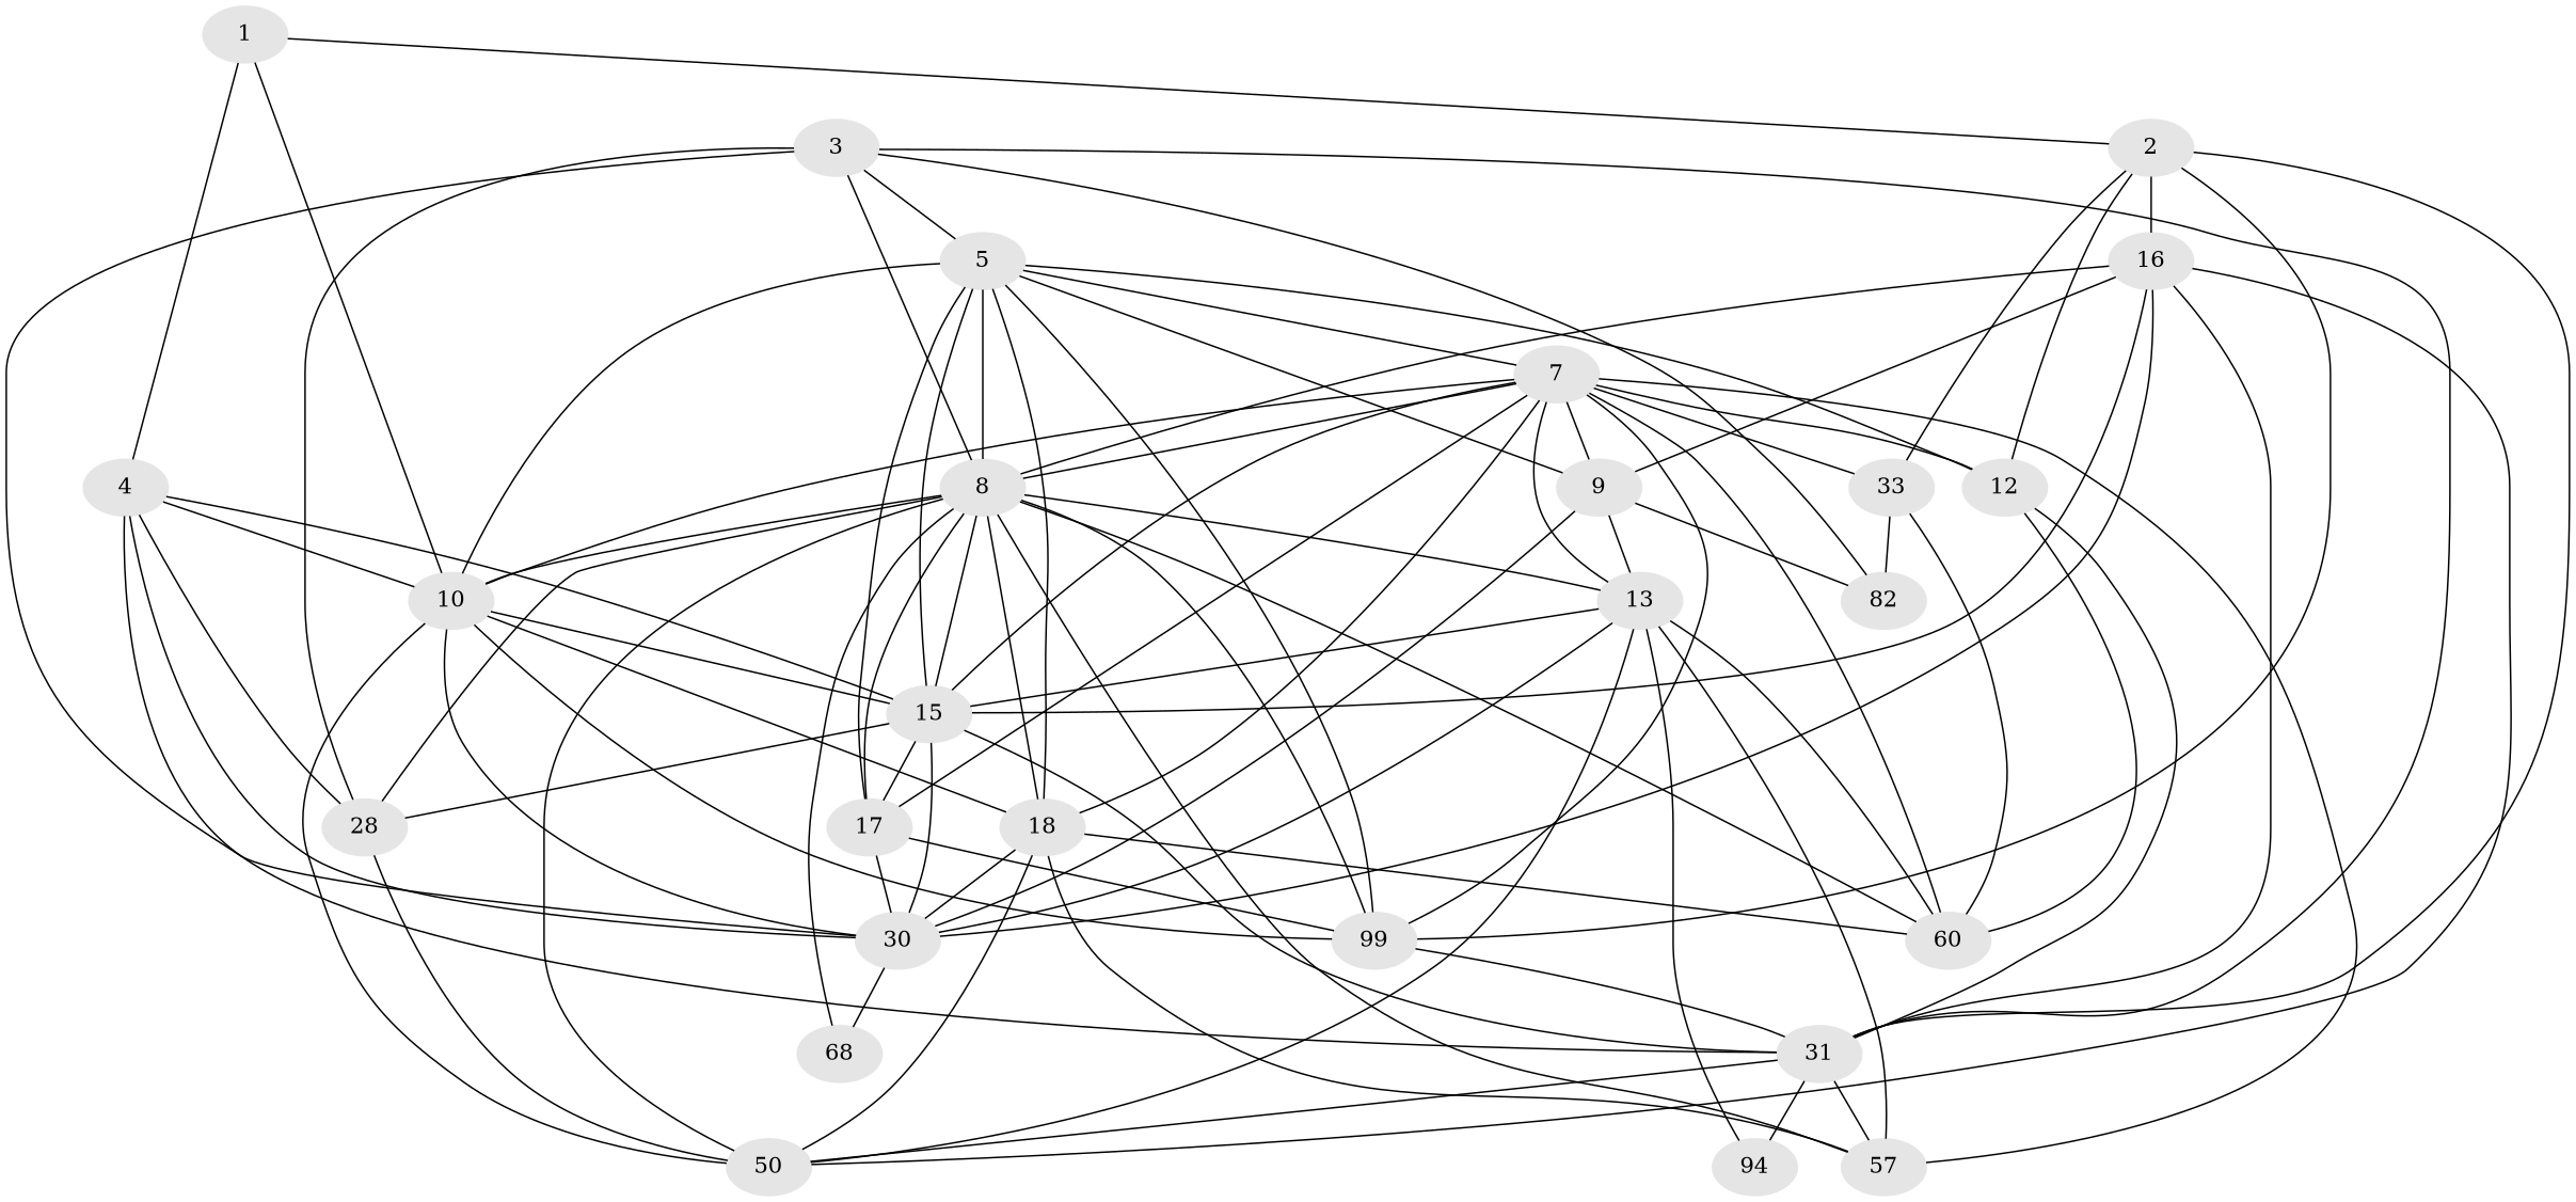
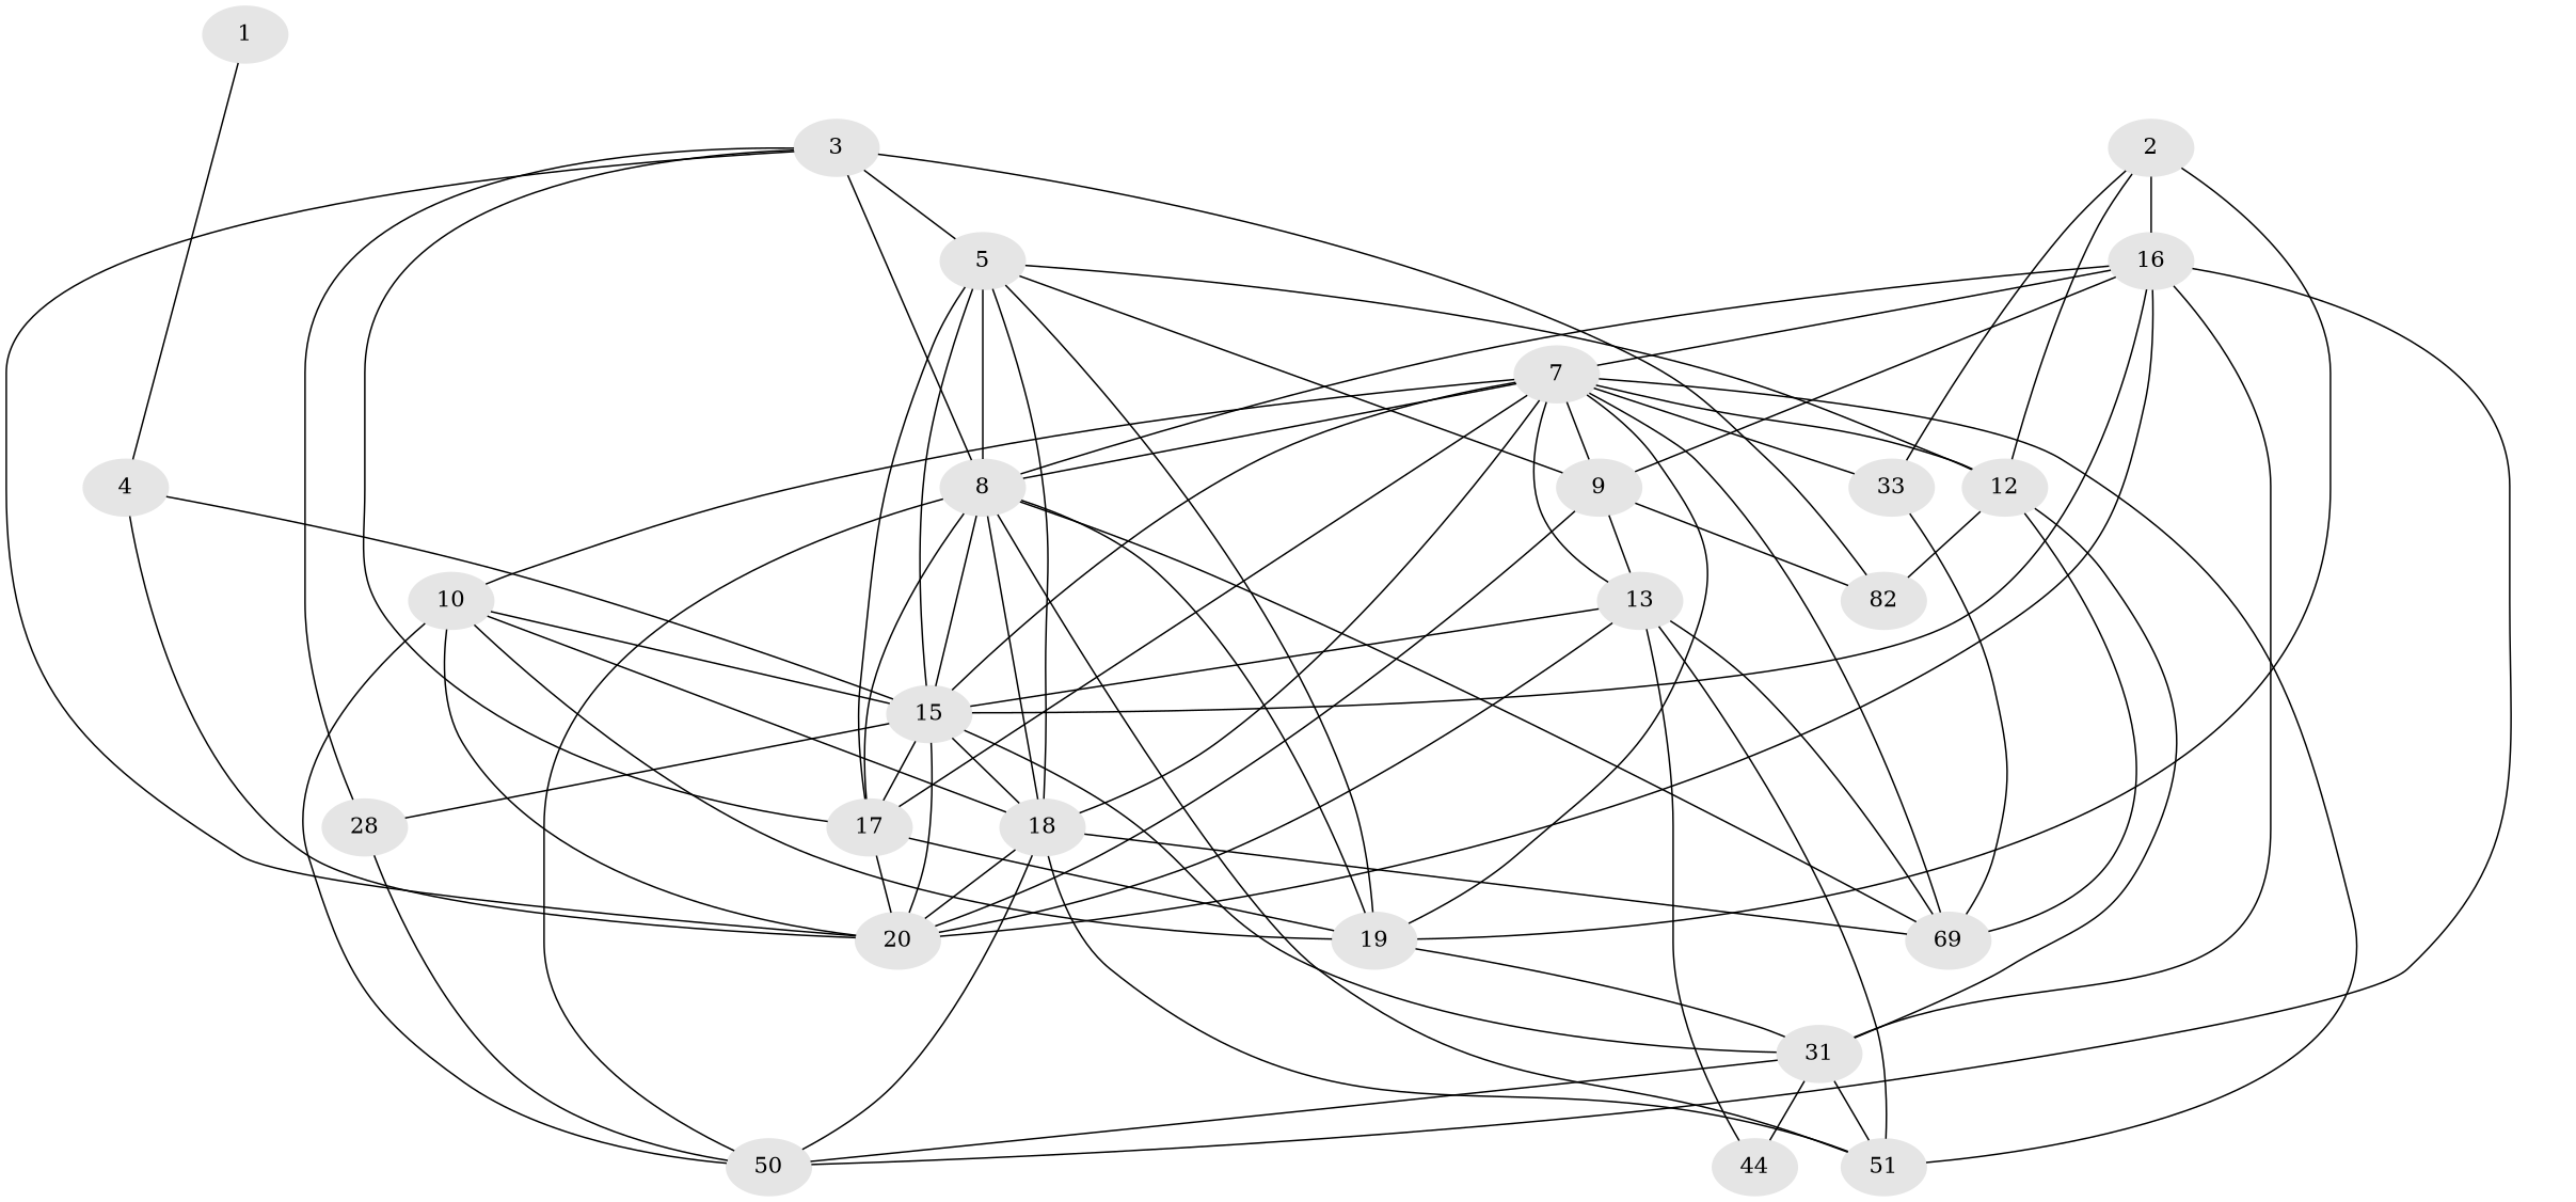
  graph {
    node [color=gray90 style=filled]
    1 [super="+22"]
    2 [super="+77"]
    4 [super="+26+38"]
    10 [super="+14+81+36"]
    12 [super="+46+25"]
    16 [super="+37+34+40"]
-   19 [super="+75+79" label=99]
+   19 [super="+75+79"]
    31 [super="+47"]
    33 [super="+35"]
-   20 [super="+59+63+24" label=30]
+   20 [super="+59+63+24"]
    n11 [label=28 super="+29"]
    15 [super="+21+39"]
    18 [super="+71+32"]
    50 [super="+85"]
    82
-   60 [super="+72"]
-   57 [super="+74"]
-   44 [label=94]
+   60 [super="+72" label=69]
+   57 [super="+74" label=51]
+   44
    3 [super="+6+89"]
    5 [super="+58+73"]
    8 [super="+90+30+70+53+55+49+42"]
    7 [super="+69+11+41+64"]
    9 [super="+92"]
    17 [super="+88+43"]
    13 [super="+23+56"]
-   68
-   1 -- 2
    1 -- 4
-   1 -- 10
    2 -- 12
    2 -- 16 [weight=2]
    2 -- 19
-   2 -- 31
    2 -- 33
-   4 -- 10
-   4 -- 31
    4 -- 20 [weight=2]
-   4 -- n11
    4 -- 15
    10 -- 19
    10 -- 20
    10 -- 15
    10 -- 18
    10 -- 50
    12 -- 31
-   33 -- 82
+   12 -- 82
    12 -- 60
    16 -- 31 [weight=3]
    16 -- 20
    16 -- 50
    19 -- 31
    31 -- 50
    31 -- 57
    31 -- 44
    33 -- 60
-   20 -- 68
    n11 -- 50
    15 -- 16
    15 -- 31 [weight=2]
    15 -- 20 [weight=2]
    15 -- n11
+   15 -- 18
    15 -- 17
    18 -- 20
    18 -- 50
    18 -- 60
    18 -- 57
-   3 -- 31
+   3 -- 17
    3 -- 20
    3 -- n11
    3 -- 82
    3 -- 5
    3 -- 8
-   5 -- 10
    5 -- 12
    5 -- 19
    5 -- 15
    5 -- 18
    5 -- 8 [weight=6]
-   5 -- 7
+   16 -- 7
    5 -- 9
    5 -- 17
-   8 -- 10 [weight=2]
    8 -- 16 [weight=2]
    8 -- 19 [weight=3]
-   8 -- n11 [weight=2]
    8 -- 15 [weight=2]
    8 -- 18
    8 -- 50 [weight=2]
    8 -- 60
    8 -- 57
    8 -- 17
-   8 -- 13
-   8 -- 68
    7 -- 10
    7 -- 12
    7 -- 19
    7 -- 33
    7 -- 15 [weight=2]
    7 -- 18
    7 -- 60
    7 -- 57 [weight=2]
    7 -- 8
    7 -- 9
    7 -- 17
    7 -- 13
    9 -- 16
    9 -- 20
    9 -- 82
    9 -- 13
    17 -- 19
    17 -- 20
    13 -- 20
    13 -- 15
-   13 -- 50
    13 -- 60
    13 -- 57
    13 -- 44
  }
